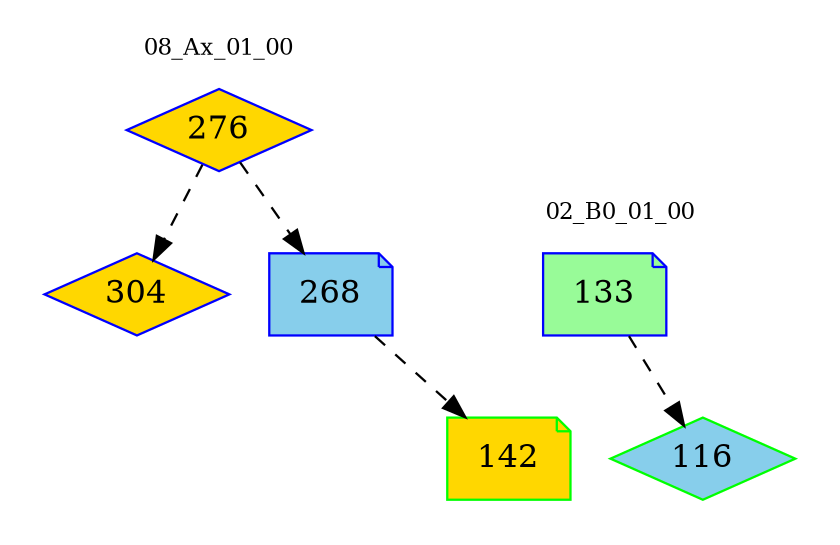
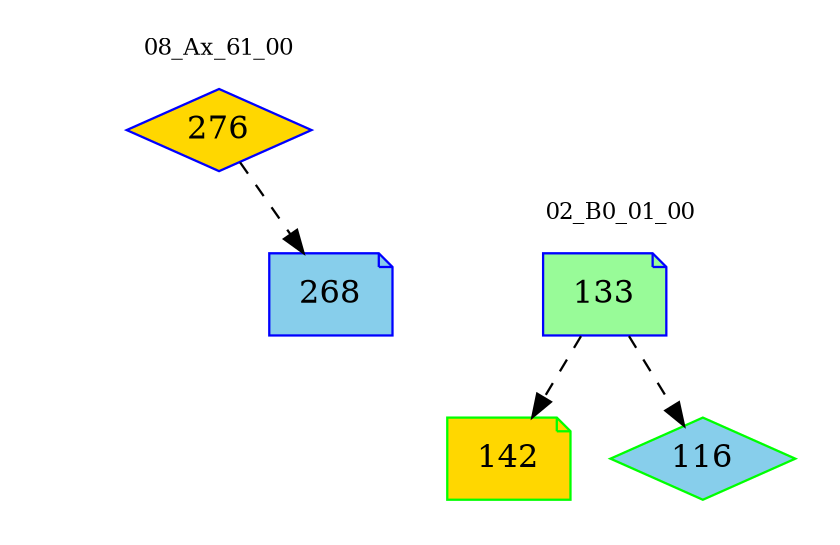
  digraph {
    node [color=blue fillcolor=gold shape=diamond style=filled]
    edge [color=black style=dashed]
    n1 [label=276]
-   n2 [label=304]
    n3 [fillcolor=skyblue label=268 shape=note]
    n4 [fillcolor=palegreen label=133 shape=note]
    n5 [color=green fillcolor=skyblue label=116]
    n6 [color=green label=142 shape=note]
    subgraph cluster_1 {
      color=white
      fontsize=10
-     label="08_Ax_01_00"
+     label="08_Ax_61_00"
      n1
-     n2
      n3
    }
    subgraph cluster_2 {
      color=white
      fontsize=10
      label="02_B0_01_00"
      n4
      n5
      n6
    }
-   n1 -> n2
    n1 -> n3
    n4 -> n5
-   n3 -> n6
+   n4 -> n6
  }
